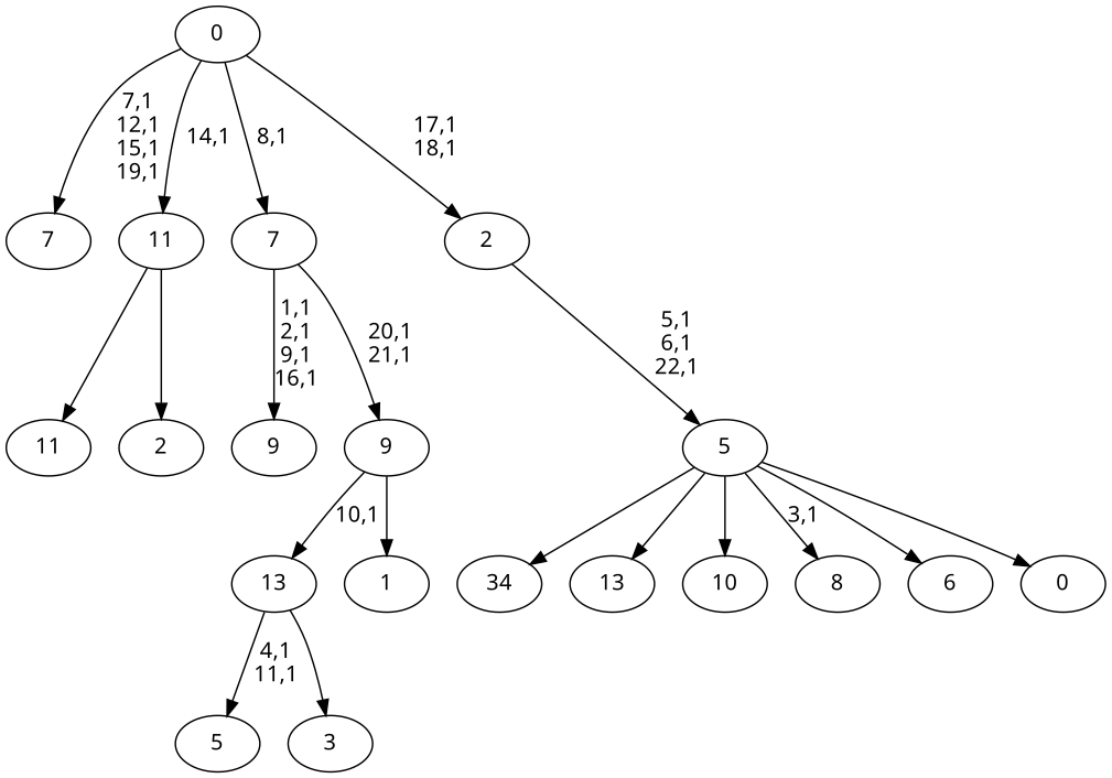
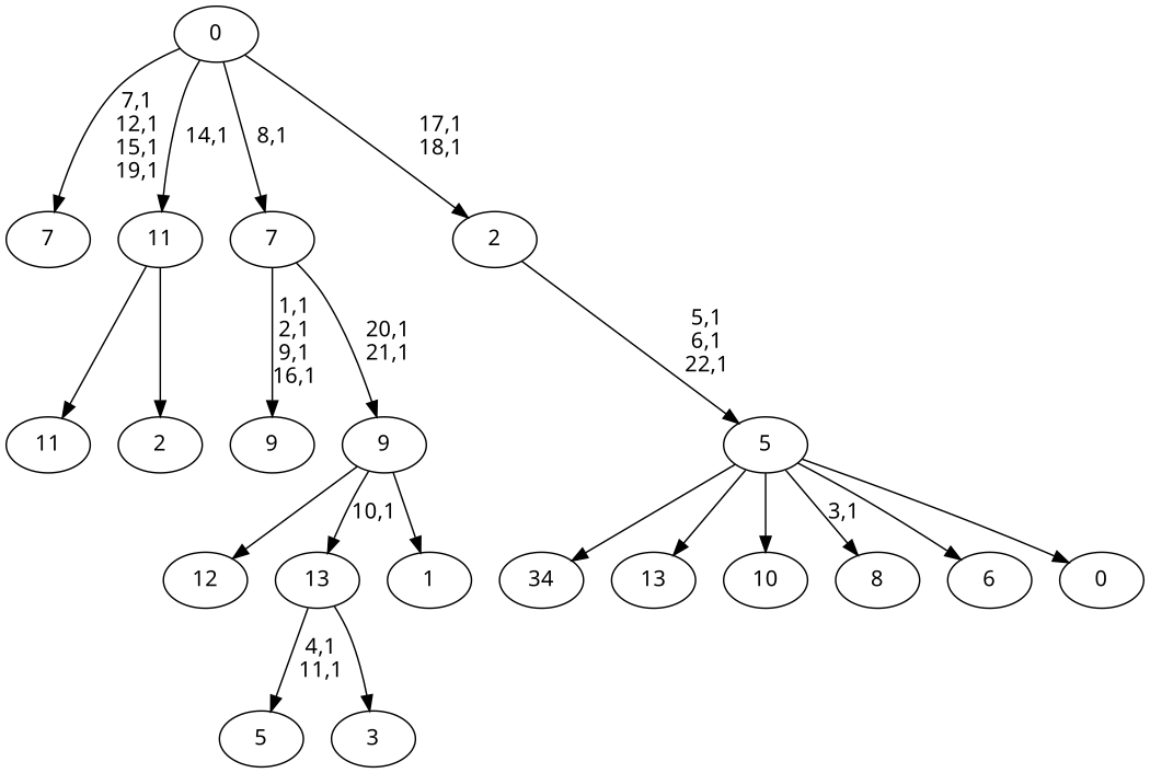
  digraph {
    fontname="Noto Sans"
    node [fontname="Noto Sans"]
    edge [fontname="Noto Sans"]
    n1 [label=34]
    n2 [label=13]
+   n3 [label=12]
    n4 [label=11]
    n5 [label=10]
    n6 [label=9]
    n7 [label=8]
    n8 [label=7]
    n9 [label=6]
    n10 [label=5]
    n11 [label=3]
    13
    n13 [label=2]
    11
    n15 [label=1]
    9
    7
    n18 [label=0]
    5
    2
    0
    13 -> n10 [label="4,1\n11,1"]
    13 -> n11
    11 -> n4
    11 -> n13
+   9 -> n3
    9 -> 13 [label="10,1"]
    9 -> n15
    7 -> n6 [label="1,1\n2,1\n9,1\n16,1"]
    7 -> 9 [label="20,1\n21,1"]
    5 -> n1
    5 -> n2
    5 -> n5
    5 -> n7 [label="3,1"]
    5 -> n9
    5 -> n18
    2 -> 5 [label="5,1\n6,1\n22,1"]
    0 -> n8 [label="7,1\n12,1\n15,1\n19,1"]
    0 -> 11 [label="14,1"]
    0 -> 7 [label="8,1"]
    0 -> 2 [label="17,1\n18,1"]
  }
